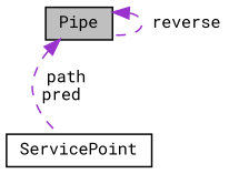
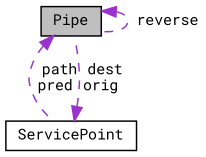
  digraph {
    fontname="Roboto Mono"
    node [color=black fontname="Roboto Mono" fontsize=10 shape=record style=filled]
    edge [color=darkorchid3 dir=back fontname="Roboto Mono" fontsize=10 labelfontname=Helvetica labelfontsize=10 style=dashed]
    n1 [fillcolor=grey75 fontcolor=black height=0.2 label=Pipe width=0.4]
    n2 [fillcolor=white height=0.2 label=ServicePoint width=0.4]
    n1 -> n1 [label=" reverse"]
    n1 -> n2 [label=" path\npred"]
+   n2 -> n1 [label=" dest\norig"]
  }
